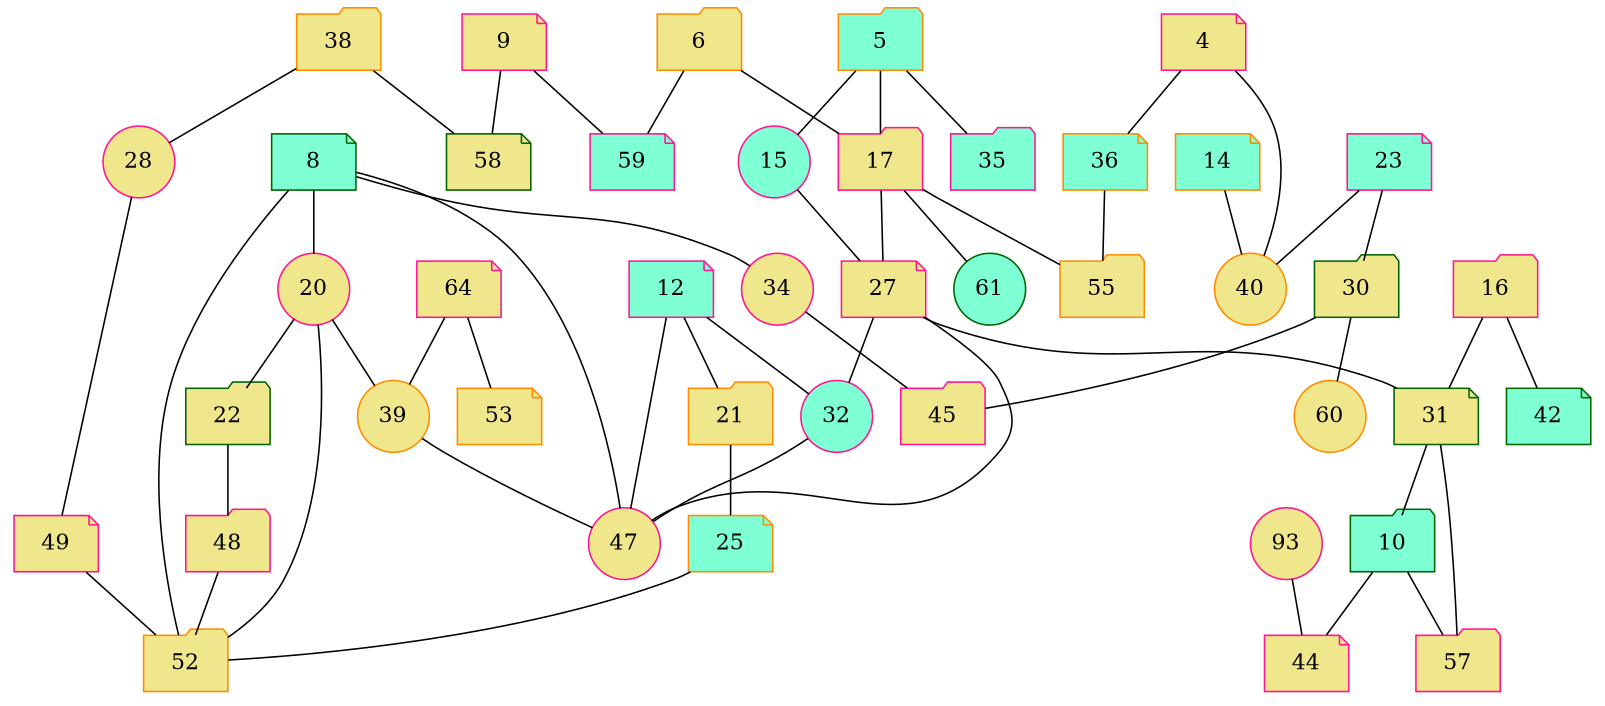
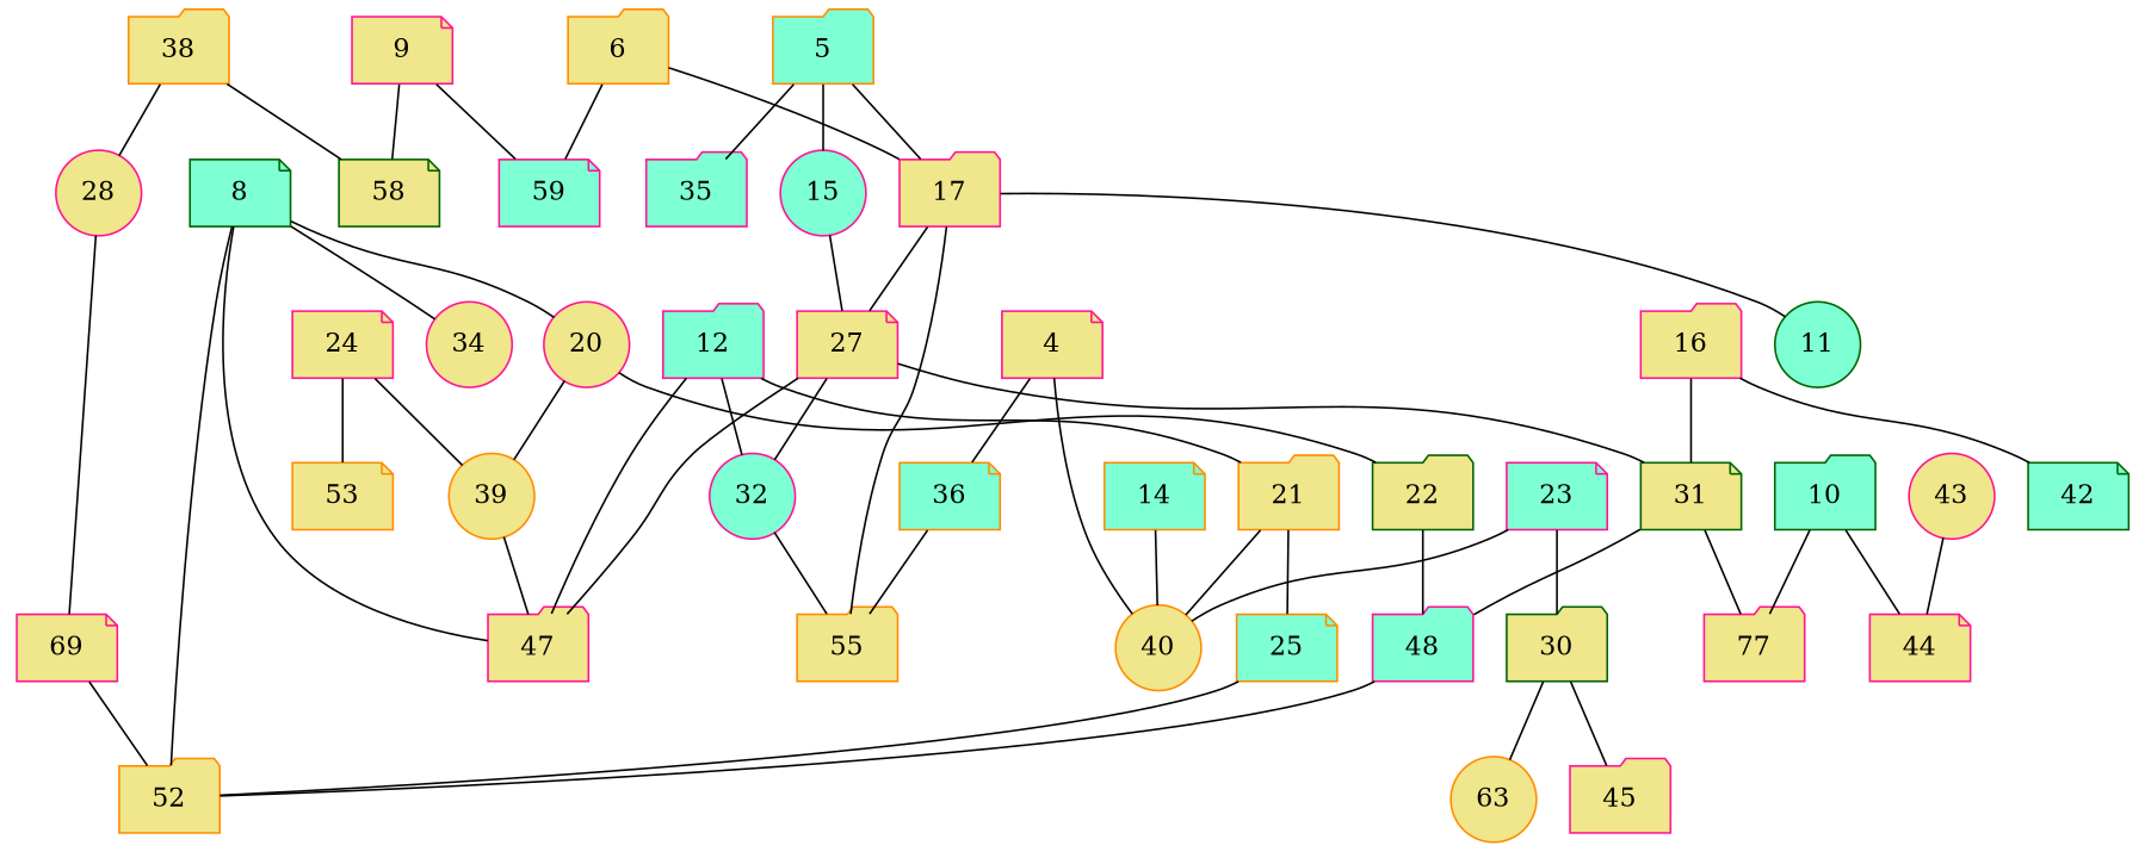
  graph {
    node [color=deeppink fillcolor=khaki shape=note style=filled]
    edge [weight=1.0]
    36 [color=darkorange fillcolor=aquamarine]
    4
    40 [color=darkorange shape=circle]
    55 [color=darkorange shape=folder]
    5 [color=darkorange fillcolor=aquamarine shape=folder]
    15 [fillcolor=aquamarine shape=circle]
    35 [fillcolor=aquamarine shape=folder]
    17 [shape=folder]
    27
-   61 [color=darkgreen fillcolor=aquamarine shape=circle]
+   61 [color=darkgreen fillcolor=aquamarine shape=circle label=11]
    6 [color=darkorange shape=folder]
    n12 [fillcolor=aquamarine label=59]
    8 [color=darkgreen fillcolor=aquamarine]
    20 [shape=circle]
    34 [shape=circle]
-   47 [shape=circle]
+   47 [shape=folder]
    52 [color=darkorange shape=folder]
    22 [color=darkgreen shape=folder]
    39 [color=darkorange shape=circle]
    45 [shape=folder]
    9
    58 [color=darkgreen]
    10 [color=darkgreen fillcolor=aquamarine shape=folder]
    44
-   57 [shape=folder]
-   12 [fillcolor=aquamarine]
+   57 [shape=folder label=77]
+   12 [fillcolor=aquamarine shape=folder]
    21 [color=darkorange shape=folder]
    32 [fillcolor=aquamarine shape=circle]
    25 [color=darkorange fillcolor=aquamarine]
-   24 [label=64]
+   24
    53 [color=darkorange]
    14 [color=darkorange fillcolor=aquamarine]
    31 [color=darkgreen]
    16 [shape=folder]
    42 [color=darkgreen fillcolor=aquamarine]
-   48 [shape=folder]
+   48 [fillcolor=aquamarine shape=folder]
    23 [fillcolor=aquamarine]
    30 [color=darkgreen shape=folder]
-   63 [color=darkorange shape=circle label=60]
+   63 [color=darkorange shape=circle]
    28 [shape=circle]
-   49
+   49 [label=69]
    38 [color=darkorange shape=folder]
-   43 [shape=circle label=93]
+   43 [shape=circle]
    36 -- 55
    4 -- 36
    4 -- 40
    5 -- 15
    5 -- 35
    5 -- 17
    15 -- 27
    17 -- 55
    17 -- 27
    17 -- 61
    27 -- 47
    27 -- 32
    27 -- 31
    6 -- 17
    6 -- n12
    8 -- 20
    8 -- 34
    8 -- 47
    8 -- 52 [weight=2.0]
-   20 -- 52
    20 -- 22
    20 -- 39
-   34 -- 45
    22 -- 48
    39 -- 47
    9 -- n12
    9 -- 58
    10 -- 44
    10 -- 57
    12 -- 47
    12 -- 21
    12 -- 32
+   21 -- 40
    21 -- 25
-   32 -- 47
+   32 -- 55
    25 -- 52
    24 -- 39
    24 -- 53
    14 -- 40
    31 -- 57
-   31 -- 10
+   31 -- 48
    16 -- 31
    16 -- 42
    48 -- 52
    23 -- 40
    23 -- 30
    30 -- 45
    30 -- 63
    28 -- 49
    49 -- 52
    38 -- 58
    38 -- 28
    43 -- 44
  }
